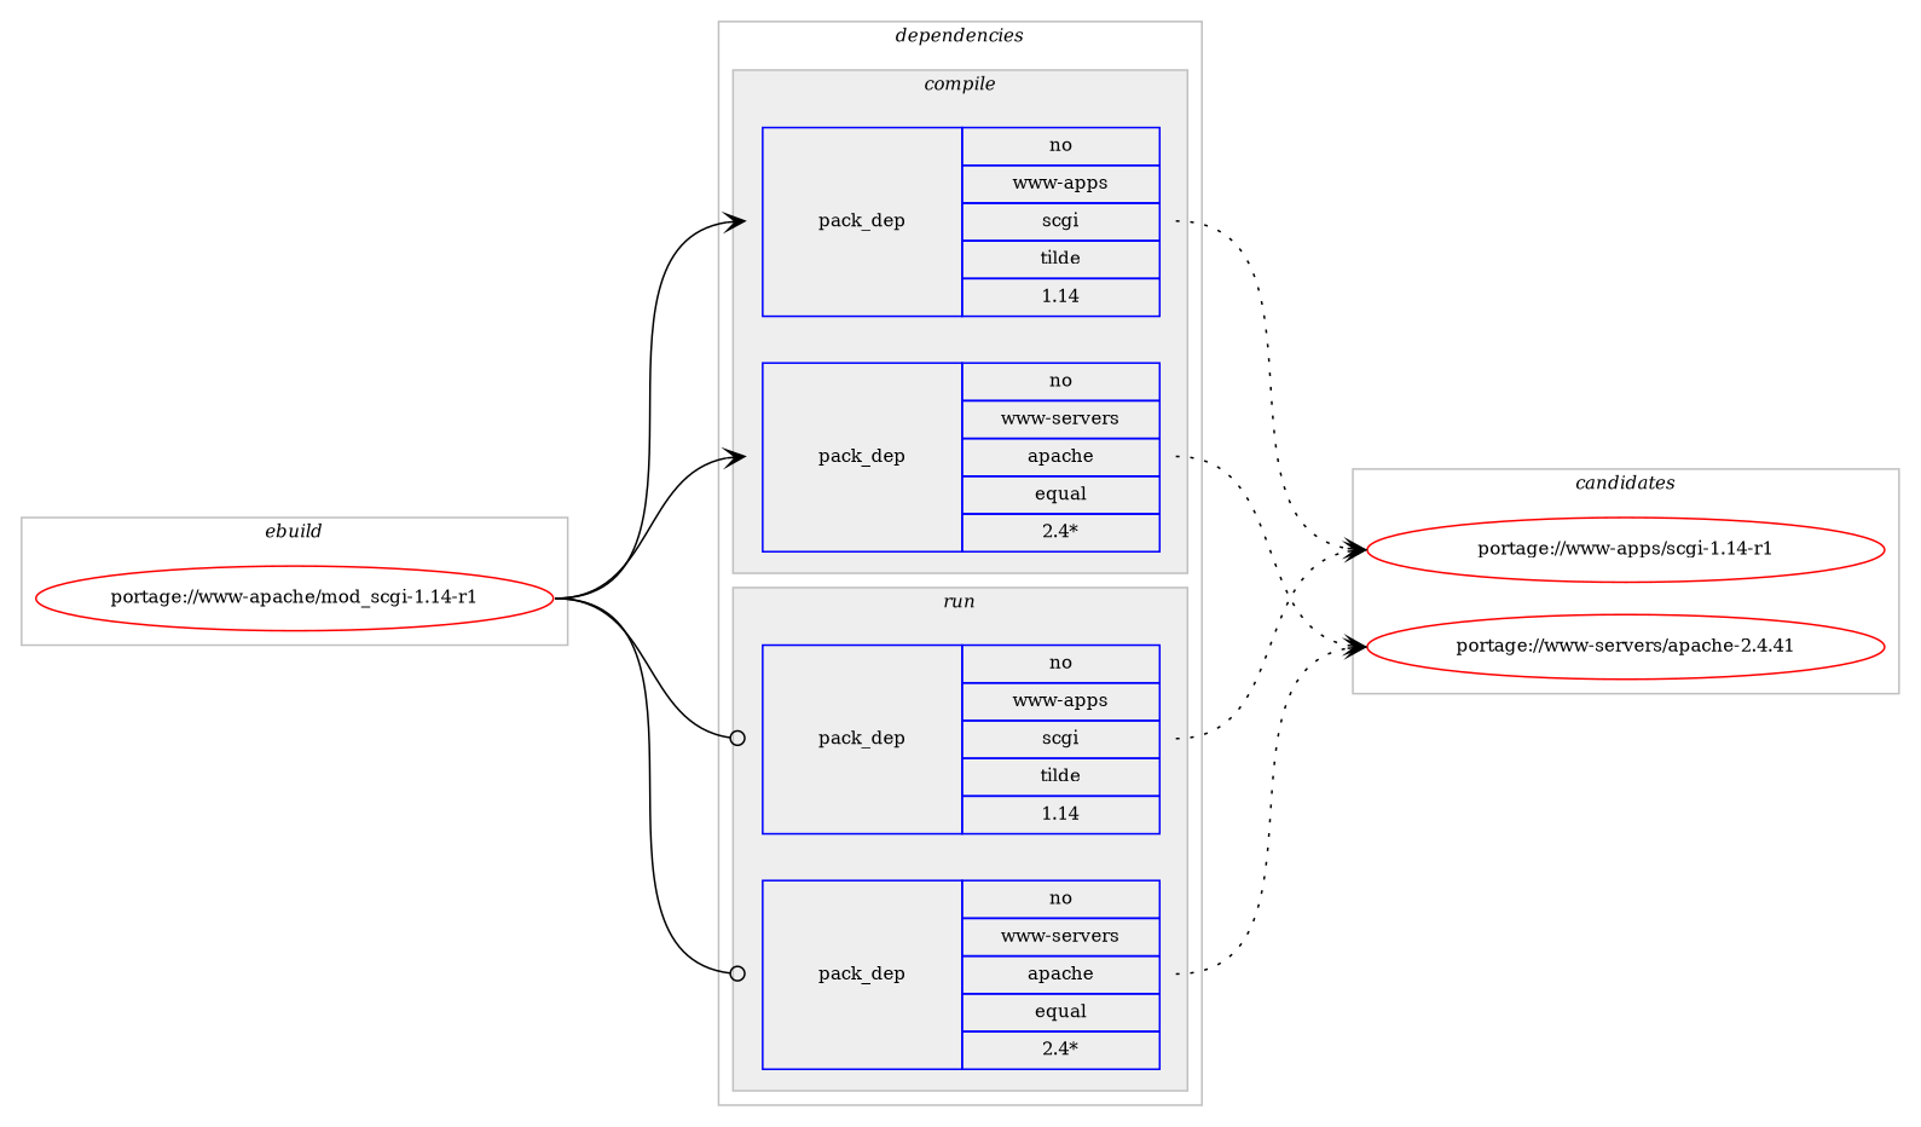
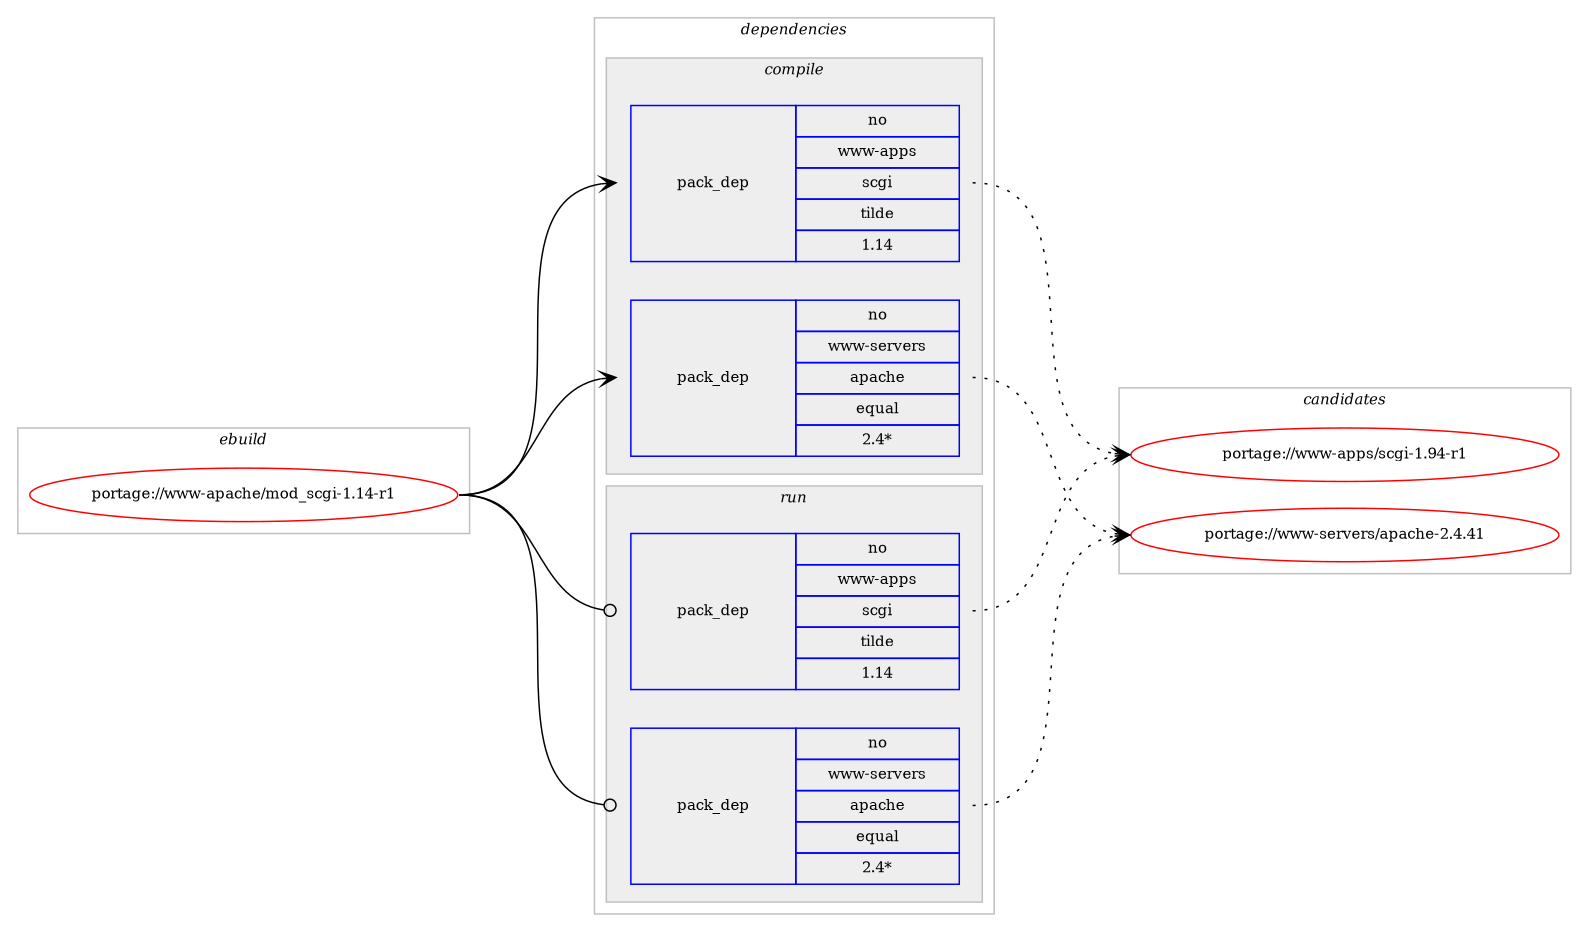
  digraph {
    compound=true
    concentrate=true
    fontname="DejaVu Serif"
    fontsize=10
    newrank=true
    rankdir=LR
    ranksep=1.5
    node [color=blue fontname="DejaVu Serif" fontsize=10 shape=none]
    edge [arrowhead=vee headport=w style=solid tailport=e weight=20 fontname="DejaVu Serif"]
    n1 [color=red label="portage://www-apache/mod_scgi-1.14-r1" width=4 shape=""]
    n2 [label=<<TABLE BORDER="0" CELLBORDER="1" CELLSPACING="0" CELLPADDING="4" WIDTH="220"><TR><TD ROWSPAN="6" CELLPADDING="30">pack_dep</TD></TR><TR><TD WIDTH="110">no</TD></TR><TR><TD>www-apps</TD></TR><TR><TD>scgi</TD></TR><TR><TD>tilde</TD></TR><TR><TD>1.14</TD></TR></TABLE>>]
    n3 [label=<<TABLE BORDER="0" CELLBORDER="1" CELLSPACING="0" CELLPADDING="4" WIDTH="220"><TR><TD ROWSPAN="6" CELLPADDING="30">pack_dep</TD></TR><TR><TD WIDTH="110">no</TD></TR><TR><TD>www-servers</TD></TR><TR><TD>apache</TD></TR><TR><TD>equal</TD></TR><TR><TD>2.4*</TD></TR></TABLE>>]
    n4 [label=<<TABLE BORDER="0" CELLBORDER="1" CELLSPACING="0" CELLPADDING="4" WIDTH="220"><TR><TD ROWSPAN="6" CELLPADDING="30">pack_dep</TD></TR><TR><TD WIDTH="110">no</TD></TR><TR><TD>www-apps</TD></TR><TR><TD>scgi</TD></TR><TR><TD>tilde</TD></TR><TR><TD>1.14</TD></TR></TABLE>>]
    n5 [label=<<TABLE BORDER="0" CELLBORDER="1" CELLSPACING="0" CELLPADDING="4" WIDTH="220"><TR><TD ROWSPAN="6" CELLPADDING="30">pack_dep</TD></TR><TR><TD WIDTH="110">no</TD></TR><TR><TD>www-servers</TD></TR><TR><TD>apache</TD></TR><TR><TD>equal</TD></TR><TR><TD>2.4*</TD></TR></TABLE>>]
    n6 [color=red label="portage://www-servers/apache-2.4.41" width=4 shape=""]
-   n7 [color=red label="portage://www-apps/scgi-1.14-r1" width=4 shape=""]
+   n7 [color=red label="portage://www-apps/scgi-1.94-r1" width=4 shape=""]
    subgraph cluster_1 {
      color=gray
      label=<<i>ebuild</i>>
      rank=same
      n1
    }
    subgraph cluster_2 {
      color=gray
      label=<<i>dependencies</i>>
      subgraph cluster_3 {
        color=gray
        fillcolor="#eeeeee"
        label=<<i>compile</i>>
        style=filled
        subgraph sub_4 {
          color=gray
          fillcolor="#eeeeee"
          label=<<i>compile</i>>
          style=filled
          n2
        }
        subgraph sub_5 {
          color=gray
          fillcolor="#eeeeee"
          label=<<i>compile</i>>
          style=filled
          n3
        }
      }
      subgraph cluster_6 {
        color=gray
        fillcolor="#eeeeee"
        label=<<i>compile and run</i>>
        style=filled
      }
      subgraph cluster_7 {
        color=gray
        fillcolor="#eeeeee"
        label=<<i>run</i>>
        style=filled
        subgraph sub_8 {
          color=gray
          fillcolor="#eeeeee"
          label=<<i>run</i>>
          style=filled
          n4
        }
        subgraph sub_9 {
          color=gray
          fillcolor="#eeeeee"
          label=<<i>run</i>>
          style=filled
          n5
        }
      }
    }
    subgraph cluster_10 {
      color=gray
      label=<<i>candidates</i>>
      rank=same
      subgraph sub_11 {
        color=black
        label=<<i>candidates</i>>
        nodesep=1
        rank=same
        n6
      }
      subgraph sub_12 {
        color=black
        label=<<i>candidates</i>>
        nodesep=1
        rank=same
        n7
      }
      subgraph sub_13 {
        color=black
        label=<<i>candidates</i>>
        nodesep=1
        rank=same
        n7
      }
      subgraph sub_14 {
        color=black
        label=<<i>candidates</i>>
        nodesep=1
        rank=same
        n6
      }
    }
    n1 -> n2
    n1 -> n3
    n1 -> n4 [arrowhead=odot]
    n1 -> n5 [arrowhead=odot]
    n2 -> n7 [style=dotted weight=100]
    n3 -> n6 [style=dotted weight=100]
    n4 -> n7 [style=dotted weight=100]
    n5 -> n6 [style=dotted weight=100]
  }
